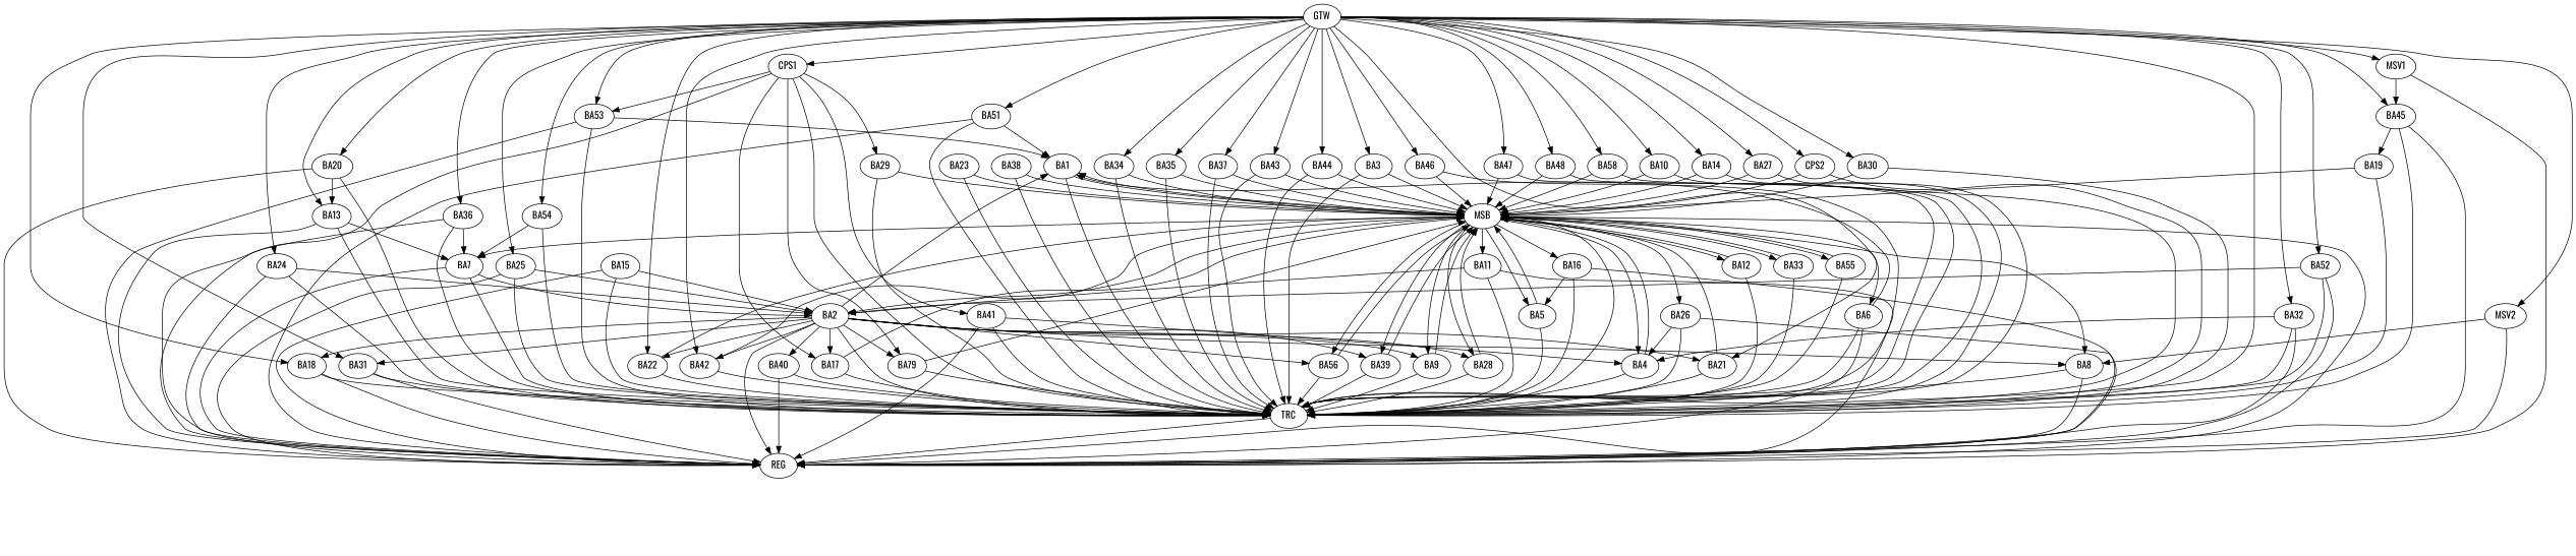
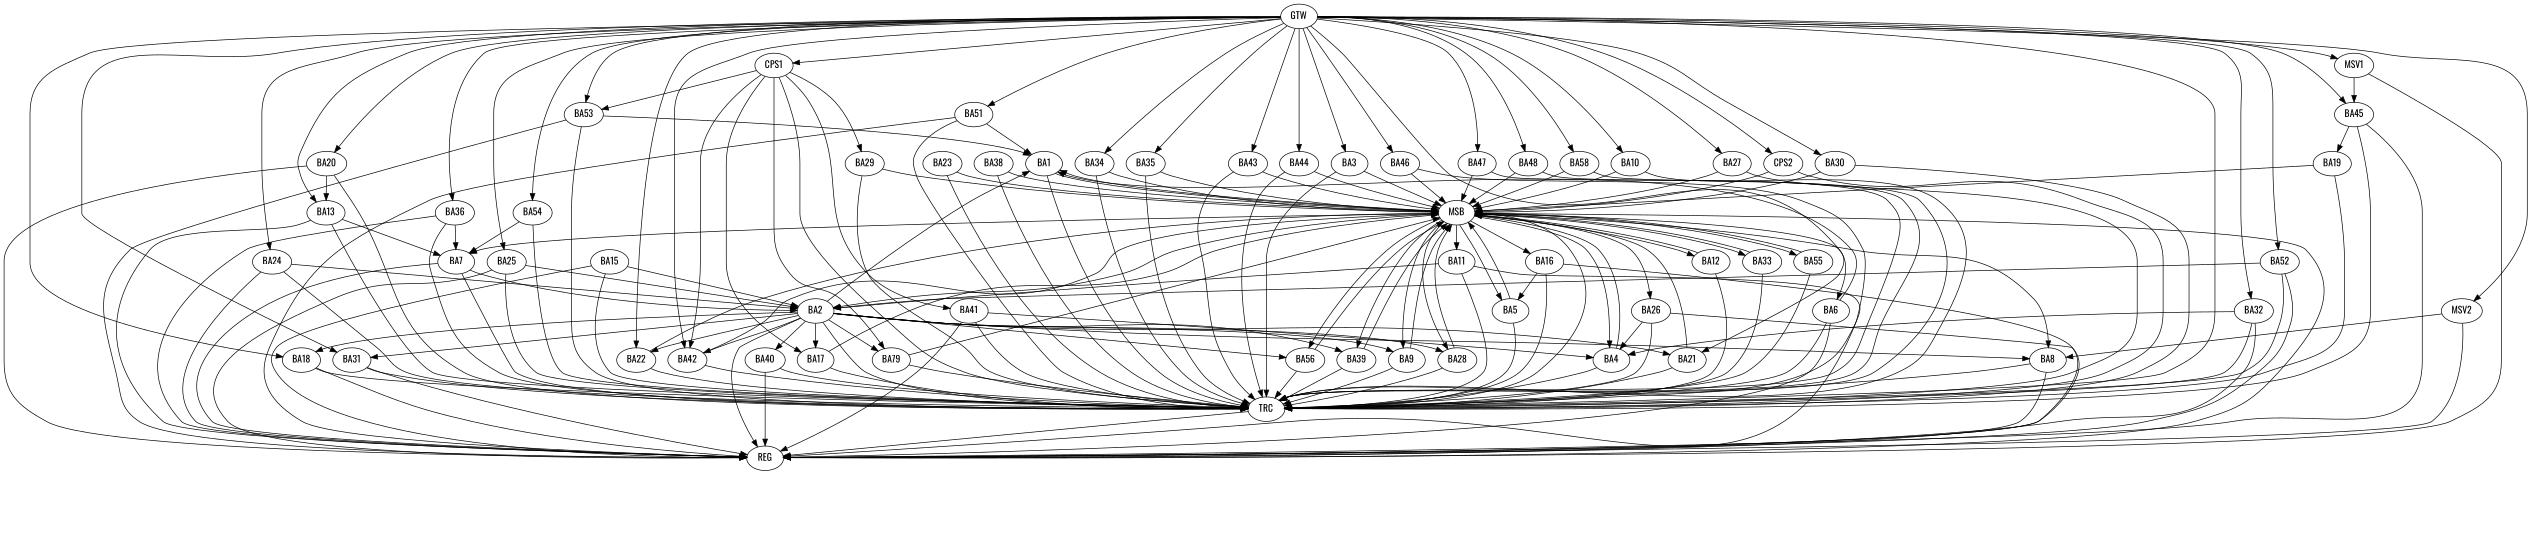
  strict digraph {
    fontname=Oswald
    node [fontname=Oswald]
    edge [fontname=Oswald]
    n1 [label=BA1]
    n2 [label=MSB]
    n3 [label=TRC]
    n4 [label=BA2]
    n5 [label=BA8]
    n6 [label=BA9]
    n7 [label=BA28]
    n8 [label=BA39]
    n9 [label=BA56]
    n10 [label=REG]
    n11 [label=BA4]
    n12 [label=BA5]
    n13 [label=BA6]
    n14 [label=BA7]
    n15 [label=BA11]
    n16 [label=BA12]
    n17 [label=BA16]
    n18 [label=BA26]
    n19 [label=BA33]
    n20 [label=BA55]
    n21 [label=BA17]
    n22 [label=BA18]
    n23 [label=BA21]
    n24 [label=BA22]
    n25 [label=BA31]
    n26 [label=BA40]
    n27 [label=BA42]
    n28 [label=BA79]
    n29 [label=BA3]
    n30 [label=BA10]
    n31 [label=BA13]
-   n32 [label=BA14]
    n33 [label=BA15]
    n34 [label=BA19]
    n35 [label=BA20]
    n36 [label=BA23]
    n37 [label=BA24]
    n38 [label=BA25]
    n39 [label=BA27]
    n40 [label=BA29]
    n41 [label=BA30]
    n42 [label=BA32]
    n43 [label=BA34]
    n44 [label=BA35]
    n45 [label=BA36]
-   n46 [label=BA37]
    n47 [label=BA38]
    n48 [label=BA41]
    n49 [label=BA43]
    n50 [label=BA44]
    n51 [label=BA45]
    n52 [label=BA46]
    n53 [label=BA47]
    n54 [label=BA48]
    n55 [label=BA58]
    n56 [label=BA51]
    n57 [label=BA52]
    n58 [label=BA53]
    n59 [label=BA54]
    n60 [label=CPS1]
    n61 [label=CPS2]
    n62 [label=GTW]
    n63 [label=MSV1]
    n64 [label=MSV2]
    n1 -> n2
    n1 -> n3
    n2 -> n1
    n2 -> n3
    n2 -> n4
    n2 -> n5
    n2 -> n6
    n2 -> n7
    n2 -> n8
    n2 -> n9
    n2 -> n10
    n2 -> n11
    n2 -> n12
    n2 -> n13
    n2 -> n14
    n2 -> n15
    n2 -> n16
    n2 -> n17
    n2 -> n18
    n2 -> n19
    n2 -> n20
    n3 -> n10
    n4 -> n1
    n4 -> n3
    n4 -> n5
    n4 -> n6
    n4 -> n7
    n4 -> n8
    n4 -> n9
    n4 -> n10
    n4 -> n21
    n4 -> n22
    n4 -> n23
    n4 -> n24
    n4 -> n25
    n4 -> n26
    n4 -> n27
    n4 -> n28
    n5 -> n3
    n5 -> n10
    n6 -> n2
    n6 -> n3
    n7 -> n2
    n7 -> n3
    n8 -> n2
    n8 -> n3
    n9 -> n2
    n9 -> n3
    n11 -> n2
    n11 -> n3
    n12 -> n2
    n12 -> n3
    n13 -> n1
    n13 -> n3
    n13 -> n10
    n14 -> n3
    n14 -> n4
    n14 -> n10
    n15 -> n3
    n15 -> n4
    n15 -> n10
    n16 -> n2
    n16 -> n3
    n17 -> n3
    n17 -> n10
    n17 -> n12
    n18 -> n3
    n18 -> n10
    n18 -> n11
    n19 -> n2
    n19 -> n3
    n20 -> n2
    n20 -> n3
    n21 -> n2
    n21 -> n3
    n22 -> n3
    n22 -> n10
    n23 -> n2
    n23 -> n3
    n24 -> n2
    n24 -> n3
    n25 -> n3
    n25 -> n10
    n26 -> n3
    n26 -> n10
    n27 -> n2
    n27 -> n3
    n28 -> n2
    n28 -> n3
    n29 -> n2
    n29 -> n3
    n30 -> n2
    n30 -> n3
    n31 -> n3
    n31 -> n10
    n31 -> n14
-   n32 -> n2
-   n32 -> n3
    n33 -> n3
    n33 -> n4
    n33 -> n10
    n34 -> n2
    n34 -> n3
    n35 -> n3
    n35 -> n10
    n35 -> n31
    n36 -> n2
    n36 -> n3
    n37 -> n3
    n37 -> n4
    n37 -> n10
    n38 -> n3
    n38 -> n4
    n38 -> n10
    n39 -> n2
    n39 -> n3
    n40 -> n2
    n40 -> n3
    n41 -> n2
    n41 -> n3
    n42 -> n3
    n42 -> n10
    n42 -> n11
    n43 -> n2
    n43 -> n3
    n44 -> n2
    n44 -> n3
    n45 -> n3
    n45 -> n10
    n45 -> n14
-   n46 -> n2
-   n46 -> n3
    n47 -> n2
    n47 -> n3
    n48 -> n3
    n48 -> n10
    n48 -> n11
    n49 -> n2
    n49 -> n3
    n50 -> n2
    n50 -> n3
    n51 -> n3
    n51 -> n10
    n51 -> n34
    n52 -> n2
    n52 -> n3
    n53 -> n2
    n53 -> n3
    n54 -> n2
    n54 -> n3
    n55 -> n2
    n55 -> n3
    n56 -> n1
    n56 -> n3
    n56 -> n10
    n57 -> n3
    n57 -> n4
    n57 -> n10
    n58 -> n1
    n58 -> n3
    n58 -> n10
    n59 -> n3
    n59 -> n14
    n60 -> n3
-   n60 -> n10
+   n60 -> n27
    n60 -> n21
    n60 -> n28
    n60 -> n40
    n60 -> n48
    n60 -> n58
    n61 -> n2
    n61 -> n3
    n62 -> n3
    n62 -> n22
    n62 -> n23
    n62 -> n24
    n62 -> n25
    n62 -> n27
    n62 -> n29
    n62 -> n30
    n62 -> n31
-   n62 -> n32
    n62 -> n35
    n62 -> n37
    n62 -> n38
    n62 -> n39
    n62 -> n41
    n62 -> n42
    n62 -> n43
    n62 -> n44
    n62 -> n45
-   n62 -> n46
    n62 -> n49
    n62 -> n50
    n62 -> n51
    n62 -> n52
    n62 -> n53
    n62 -> n54
    n62 -> n55
    n62 -> n56
    n62 -> n57
    n62 -> n58
    n62 -> n59
    n62 -> n60
    n62 -> n61
    n62 -> n63
    n62 -> n64
    n63 -> n10
    n63 -> n51
    n64 -> n5
    n64 -> n10
  }
